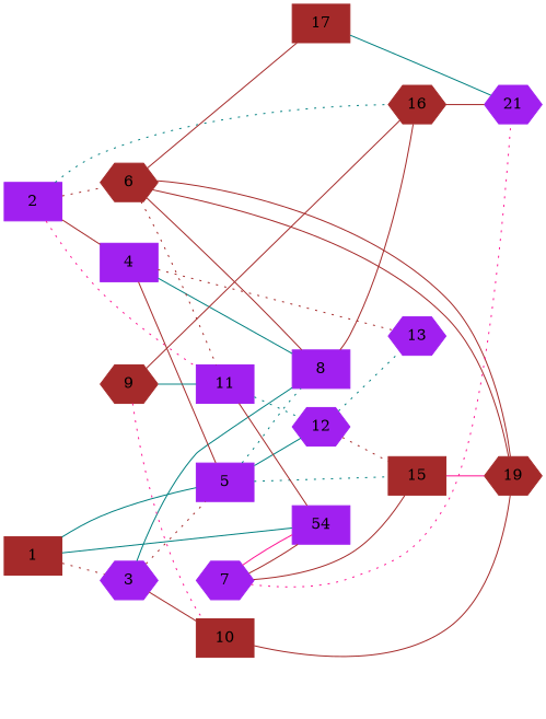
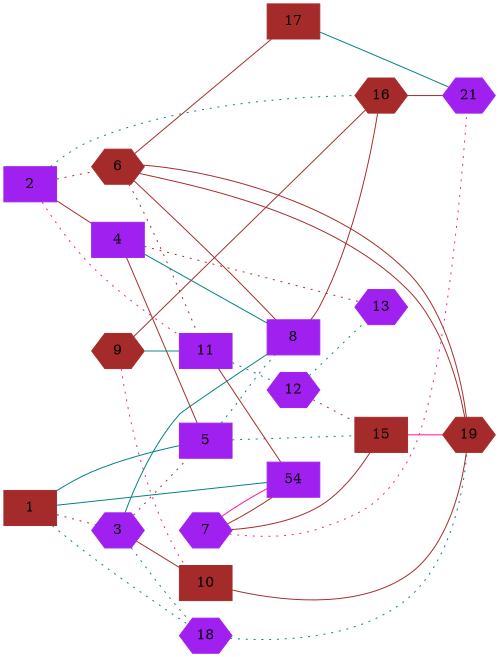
  graph {
    rankdir=LR
    node [color=purple shape=box style=filled]
    edge [color=brown style=solid]
    1 [color=brown]
    3 [shape=hexagon]
    5
    n4 [label=54]
+   18 [shape=hexagon]
    8
    10 [color=brown]
    12 [shape=hexagon]
    15 [color=brown]
    19 [color=brown shape=hexagon]
    2
    4
    6 [color=brown shape=hexagon]
    11
    16 [color=brown shape=hexagon]
    13 [shape=hexagon]
    17 [color=brown]
    n18 [label=21 shape=hexagon]
    7 [shape=hexagon]
    9 [color=brown shape=hexagon]
    1 -- 3 [style=dotted]
    1 -- 5 [color=teal]
    1 -- n4 [color=teal]
+   1 -- 18 [color=teal style=dotted]
    3 -- 5 [style=dotted]
+   3 -- 18 [color=teal style=dotted]
    3 -- 8 [color=teal]
    3 -- 10
    5 -- 8 [color=teal style=dotted]
-   5 -- 12 [color=teal]
    5 -- 15 [color=teal style=dotted]
+   18 -- 19 [color=teal style=dotted]
    8 -- 16
    10 -- 19
    12 -- 15 [style=dotted]
    12 -- 13 [color=teal style=dotted]
    15 -- 19 [color=deeppink]
    2 -- 4
    2 -- 6 [style=dotted]
    2 -- 11 [color=deeppink style=dotted]
    2 -- 16 [color=teal style=dotted]
    4 -- 5
    4 -- 8 [color=teal]
    4 -- 13 [style=dotted]
    6 -- 8
    6 -- 19
    6 -- 19
    6 -- 11 [style=dotted]
    6 -- 17
    11 -- n4
    11 -- 12 [color=teal style=dotted]
    16 -- n18
    17 -- n18 [color=teal]
    7 -- n4
    7 -- n4 [color=deeppink]
    7 -- 15
    7 -- n18 [color=deeppink style=dotted]
    9 -- 10 [color=deeppink style=dotted]
    9 -- 11 [color=teal]
    9 -- 16
  }
